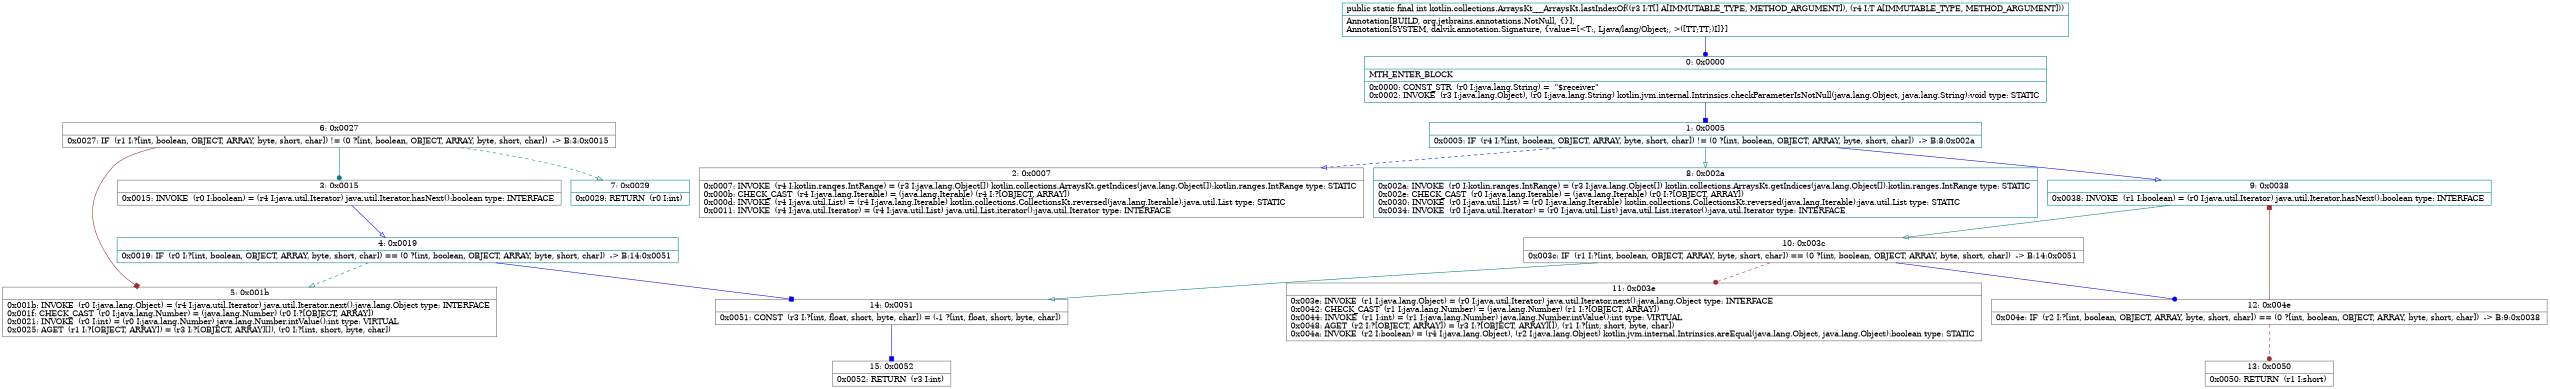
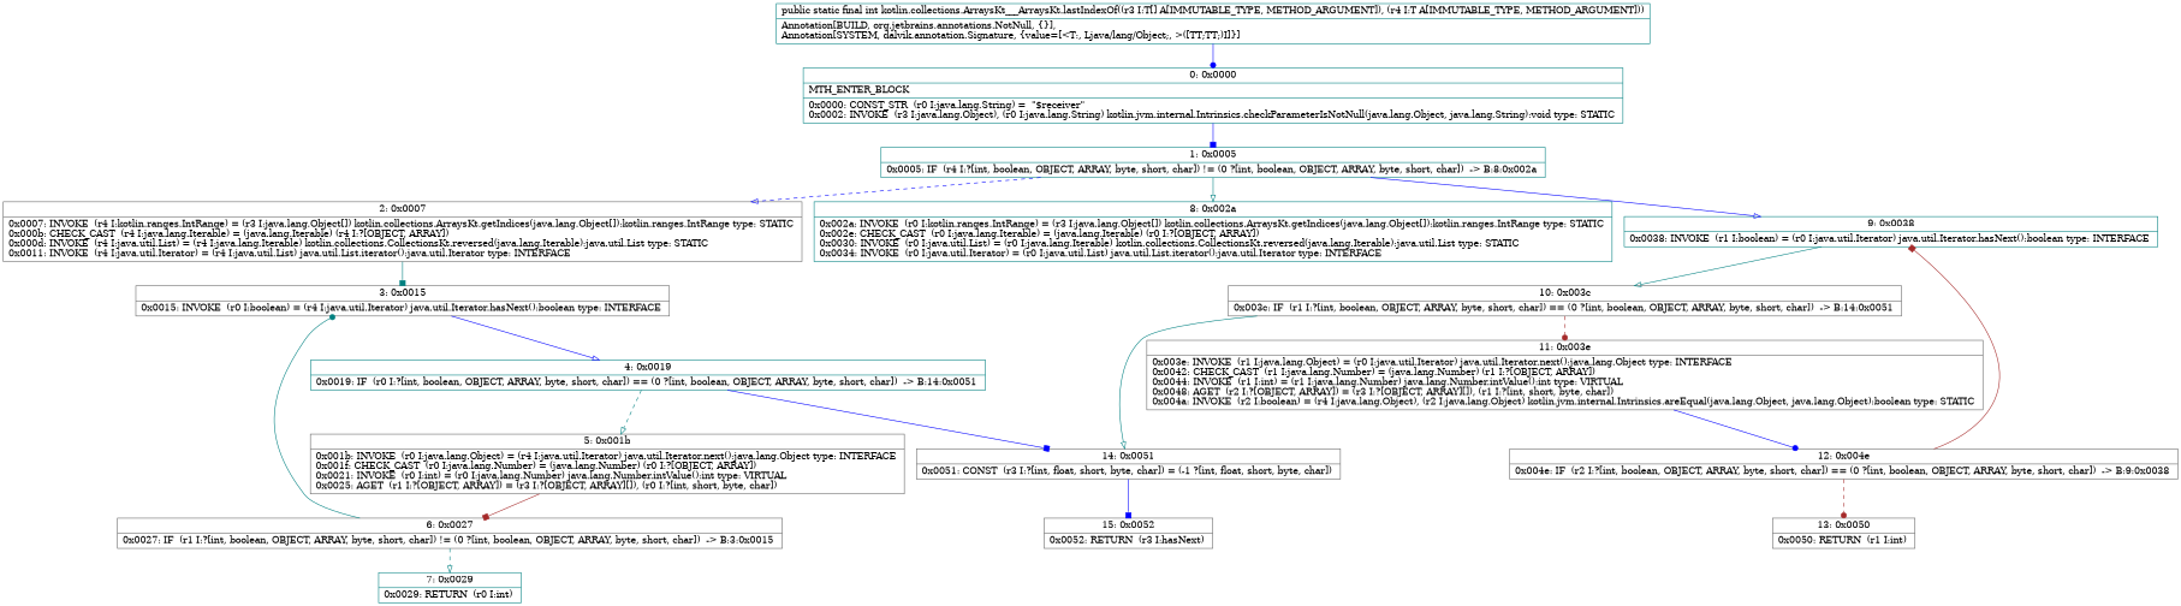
  digraph {
    node [color=gray40 shape=record]
    edge [arrowhead=onormal color=blue]
    n1 [color=teal label="{0\:\ 0x0000|MTH_ENTER_BLOCK\l|0x0000: CONST_STR  (r0 I:java.lang.String) =  \"$receiver\" \l0x0002: INVOKE  (r3 I:java.lang.Object), (r0 I:java.lang.String) kotlin.jvm.internal.Intrinsics.checkParameterIsNotNull(java.lang.Object, java.lang.String):void type: STATIC \l}"]
    n2 [color=teal label="{1\:\ 0x0005|0x0005: IF  (r4 I:?[int, boolean, OBJECT, ARRAY, byte, short, char]) != (0 ?[int, boolean, OBJECT, ARRAY, byte, short, char])  \-\> B:8:0x002a \l}"]
    n3 [label="{2\:\ 0x0007|0x0007: INVOKE  (r4 I:kotlin.ranges.IntRange) = (r3 I:java.lang.Object[]) kotlin.collections.ArraysKt.getIndices(java.lang.Object[]):kotlin.ranges.IntRange type: STATIC \l0x000b: CHECK_CAST  (r4 I:java.lang.Iterable) = (java.lang.Iterable) (r4 I:?[OBJECT, ARRAY]) \l0x000d: INVOKE  (r4 I:java.util.List) = (r4 I:java.lang.Iterable) kotlin.collections.CollectionsKt.reversed(java.lang.Iterable):java.util.List type: STATIC \l0x0011: INVOKE  (r4 I:java.util.Iterator) = (r4 I:java.util.List) java.util.List.iterator():java.util.Iterator type: INTERFACE \l}"]
    n4 [color=teal label="{8\:\ 0x002a|0x002a: INVOKE  (r0 I:kotlin.ranges.IntRange) = (r3 I:java.lang.Object[]) kotlin.collections.ArraysKt.getIndices(java.lang.Object[]):kotlin.ranges.IntRange type: STATIC \l0x002e: CHECK_CAST  (r0 I:java.lang.Iterable) = (java.lang.Iterable) (r0 I:?[OBJECT, ARRAY]) \l0x0030: INVOKE  (r0 I:java.util.List) = (r0 I:java.lang.Iterable) kotlin.collections.CollectionsKt.reversed(java.lang.Iterable):java.util.List type: STATIC \l0x0034: INVOKE  (r0 I:java.util.Iterator) = (r0 I:java.util.List) java.util.List.iterator():java.util.Iterator type: INTERFACE \l}"]
    n5 [color=teal label="{9\:\ 0x0038|0x0038: INVOKE  (r1 I:boolean) = (r0 I:java.util.Iterator) java.util.Iterator.hasNext():boolean type: INTERFACE \l}"]
    n6 [label="{3\:\ 0x0015|0x0015: INVOKE  (r0 I:boolean) = (r4 I:java.util.Iterator) java.util.Iterator.hasNext():boolean type: INTERFACE \l}"]
    n7 [color=teal label="{4\:\ 0x0019|0x0019: IF  (r0 I:?[int, boolean, OBJECT, ARRAY, byte, short, char]) == (0 ?[int, boolean, OBJECT, ARRAY, byte, short, char])  \-\> B:14:0x0051 \l}"]
    n8 [label="{5\:\ 0x001b|0x001b: INVOKE  (r0 I:java.lang.Object) = (r4 I:java.util.Iterator) java.util.Iterator.next():java.lang.Object type: INTERFACE \l0x001f: CHECK_CAST  (r0 I:java.lang.Number) = (java.lang.Number) (r0 I:?[OBJECT, ARRAY]) \l0x0021: INVOKE  (r0 I:int) = (r0 I:java.lang.Number) java.lang.Number.intValue():int type: VIRTUAL \l0x0025: AGET  (r1 I:?[OBJECT, ARRAY]) = (r3 I:?[OBJECT, ARRAY][]), (r0 I:?[int, short, byte, char]) \l}"]
    n9 [label="{14\:\ 0x0051|0x0051: CONST  (r3 I:?[int, float, short, byte, char]) = (\-1 ?[int, float, short, byte, char]) \l}"]
    n10 [label="{6\:\ 0x0027|0x0027: IF  (r1 I:?[int, boolean, OBJECT, ARRAY, byte, short, char]) != (0 ?[int, boolean, OBJECT, ARRAY, byte, short, char])  \-\> B:3:0x0015 \l}"]
-   n11 [label="{15\:\ 0x0052|0x0052: RETURN  (r3 I:int) \l}"]
+   n11 [label="{15\:\ 0x0052|0x0052: RETURN  (r3 I:hasNext) \l}"]
    n12 [color=teal label="{7\:\ 0x0029|0x0029: RETURN  (r0 I:int) \l}"]
    n13 [label="{10\:\ 0x003c|0x003c: IF  (r1 I:?[int, boolean, OBJECT, ARRAY, byte, short, char]) == (0 ?[int, boolean, OBJECT, ARRAY, byte, short, char])  \-\> B:14:0x0051 \l}"]
    n14 [label="{11\:\ 0x003e|0x003e: INVOKE  (r1 I:java.lang.Object) = (r0 I:java.util.Iterator) java.util.Iterator.next():java.lang.Object type: INTERFACE \l0x0042: CHECK_CAST  (r1 I:java.lang.Number) = (java.lang.Number) (r1 I:?[OBJECT, ARRAY]) \l0x0044: INVOKE  (r1 I:int) = (r1 I:java.lang.Number) java.lang.Number.intValue():int type: VIRTUAL \l0x0048: AGET  (r2 I:?[OBJECT, ARRAY]) = (r3 I:?[OBJECT, ARRAY][]), (r1 I:?[int, short, byte, char]) \l0x004a: INVOKE  (r2 I:boolean) = (r4 I:java.lang.Object), (r2 I:java.lang.Object) kotlin.jvm.internal.Intrinsics.areEqual(java.lang.Object, java.lang.Object):boolean type: STATIC \l}"]
    n15 [label="{12\:\ 0x004e|0x004e: IF  (r2 I:?[int, boolean, OBJECT, ARRAY, byte, short, char]) == (0 ?[int, boolean, OBJECT, ARRAY, byte, short, char])  \-\> B:9:0x0038 \l}"]
-   n16 [label="{13\:\ 0x0050|0x0050: RETURN  (r1 I:short) \l}"]
+   n16 [label="{13\:\ 0x0050|0x0050: RETURN  (r1 I:int) \l}"]
    n17 [color=teal label="{public static final int kotlin.collections.ArraysKt___ArraysKt.lastIndexOf((r3 I:T[] A[IMMUTABLE_TYPE, METHOD_ARGUMENT]), (r4 I:T A[IMMUTABLE_TYPE, METHOD_ARGUMENT]))  | Annotation[BUILD, org.jetbrains.annotations.NotNull, \{\}], \lAnnotation[SYSTEM, dalvik.annotation.Signature, \{value=[\<T:, Ljava\/lang\/Object;, \>([TT;TT;)I]\}]\l}"]
    n1 -> n2 [arrowhead=box]
    n2 -> n3 [style=dashed]
    n2 -> n4 [color=teal]
    n2 -> n5
+   n3 -> n6 [arrowhead=box color=teal]
    n5 -> n13 [color=teal]
    n6 -> n7
    n7 -> n8 [color=teal style=dashed]
    n7 -> n9 [arrowhead=box]
-   n10 -> n8 [arrowhead=box color=brown]
+   n8 -> n10 [arrowhead=box color=brown]
    n9 -> n11 [arrowhead=box]
    n10 -> n6 [arrowhead=dot color=teal]
    n10 -> n12 [color=teal style=dashed]
    n13 -> n9 [color=teal]
    n13 -> n14 [arrowhead=dot color=brown style=dashed]
-   n13 -> n15 [arrowhead=dot]
+   n14 -> n15 [arrowhead=dot]
    n15 -> n5 [arrowhead=box color=brown]
    n15 -> n16 [arrowhead=dot color=brown style=dashed]
    n17 -> n1 [arrowhead=dot]
  }
